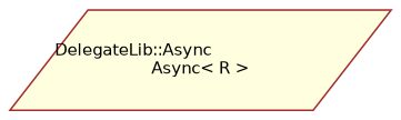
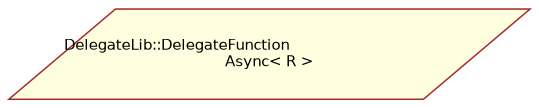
  digraph {
    rankdir=LR
-   n1 [color=brown fillcolor=lightyellow fontname=Helvetica fontsize=10 height=0.2 label="DelegateLib::Async\lAsync\< R \>" shape=parallelogram style=filled width=0.4]
+   n1 [color=brown fillcolor=lightyellow fontname=Helvetica fontsize=10 height=0.2 label="DelegateLib::DelegateFunction\lAsync\< R \>" shape=parallelogram style=filled width=0.4]
  }
